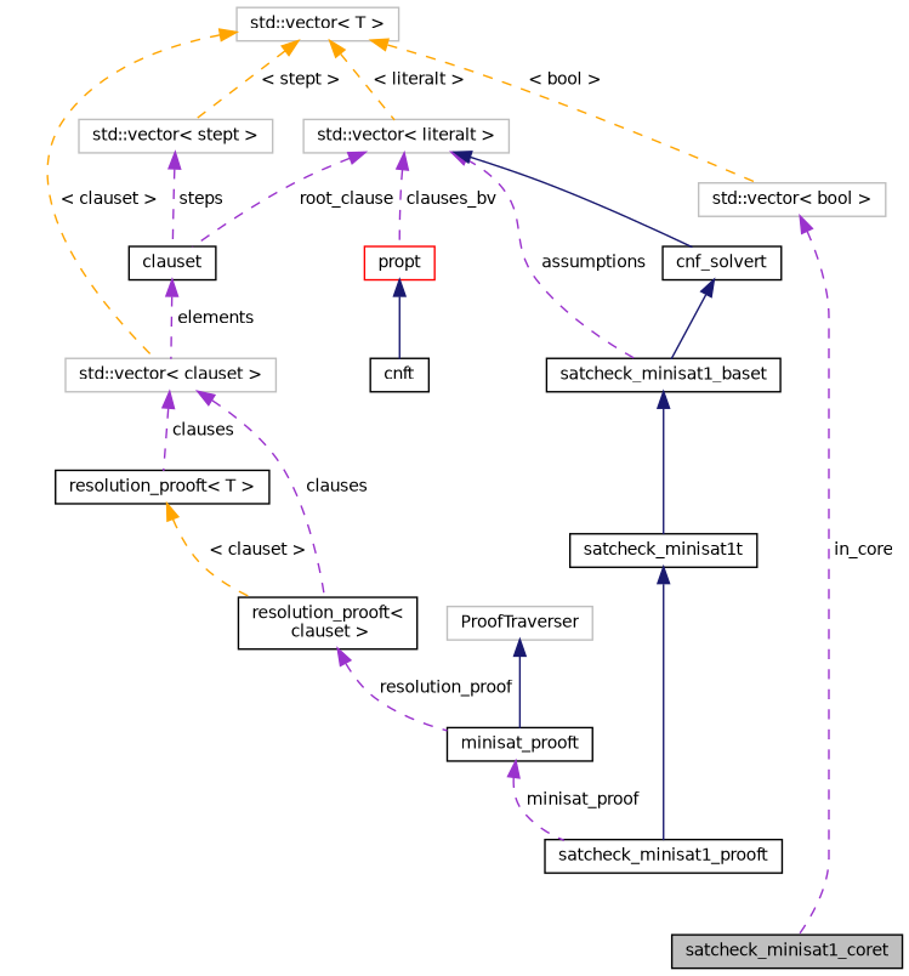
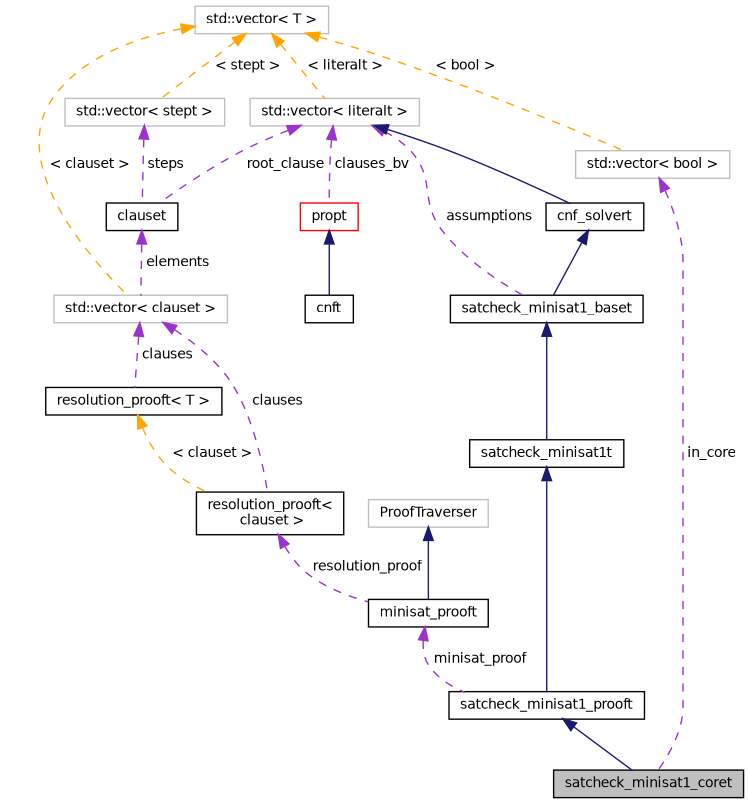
  digraph {
    node [color=black fontname=Helvetica fontsize=10 shape=record]
    edge [color=darkorchid3 dir=back fontname=Helvetica fontsize=10 labelfontname=Helvetica labelfontsize=10 style=dashed]
    n1 [fillcolor=grey75 fontcolor=black height=0.2 label=satcheck_minisat1_coret style=filled width=0.4]
    n2 [height=0.2 label=satcheck_minisat1_prooft width=0.4]
    n3 [height=0.2 label=satcheck_minisat1t width=0.4]
    n4 [height=0.2 label=satcheck_minisat1_baset width=0.4]
    n5 [height=0.2 label=cnf_solvert width=0.4]
    n6 [height=0.2 label=cnft width=0.4]
    n7 [color=red height=0.2 label=propt width=0.4]
    n8 [color=grey75 height=0.2 label="std::vector\< literalt \>" width=0.4]
    n9 [height=0.2 label=clauset width=0.4]
    n10 [color=grey75 height=0.2 label="std::vector\< clauset \>" width=0.4]
    n11 [color=grey75 height=0.2 label="std::vector\< T \>" width=0.4]
    n12 [color=grey75 height=0.2 label="std::vector\< stept \>" width=0.4]
    n13 [color=grey75 height=0.2 label="std::vector\< bool \>" width=0.4]
    n14 [height=0.2 label="resolution_prooft\<\l clauset \>" width=0.4]
    n15 [height=0.2 label="resolution_prooft\< T \>" width=0.4]
    n16 [height=0.2 label=minisat_prooft width=0.4]
    n17 [color=grey75 height=0.2 label=ProofTraverser width=0.4]
+   n2 -> n1 [color=midnightblue style=solid]
    n3 -> n2 [color=midnightblue style=solid]
    n4 -> n3 [color=midnightblue style=solid]
    n5 -> n4 [color=midnightblue style=solid]
    n7 -> n6 [color=midnightblue style=solid]
    n8 -> n4 [label=" assumptions"]
    n8 -> n5 [color=midnightblue style=solid]
    n8 -> n7 [label=" clauses_bv"]
    n8 -> n9 [label=" root_clause"]
    n9 -> n10 [label=" elements"]
    n10 -> n14 [label=" clauses"]
    n10 -> n15 [label=" clauses"]
    n11 -> n8 [color=orange label=" \< literalt \>"]
    n11 -> n10 [color=orange label=" \< clauset \>"]
    n11 -> n12 [color=orange label=" \< stept \>"]
    n11 -> n13 [color=orange label=" \< bool \>"]
    n12 -> n9 [label=" steps"]
    n13 -> n1 [label=" in_core"]
    n14 -> n16 [label=" resolution_proof"]
    n15 -> n14 [color=orange label=" \< clauset \>"]
    n16 -> n2 [label=" minisat_proof"]
    n17 -> n16 [color=midnightblue style=solid]
  }
